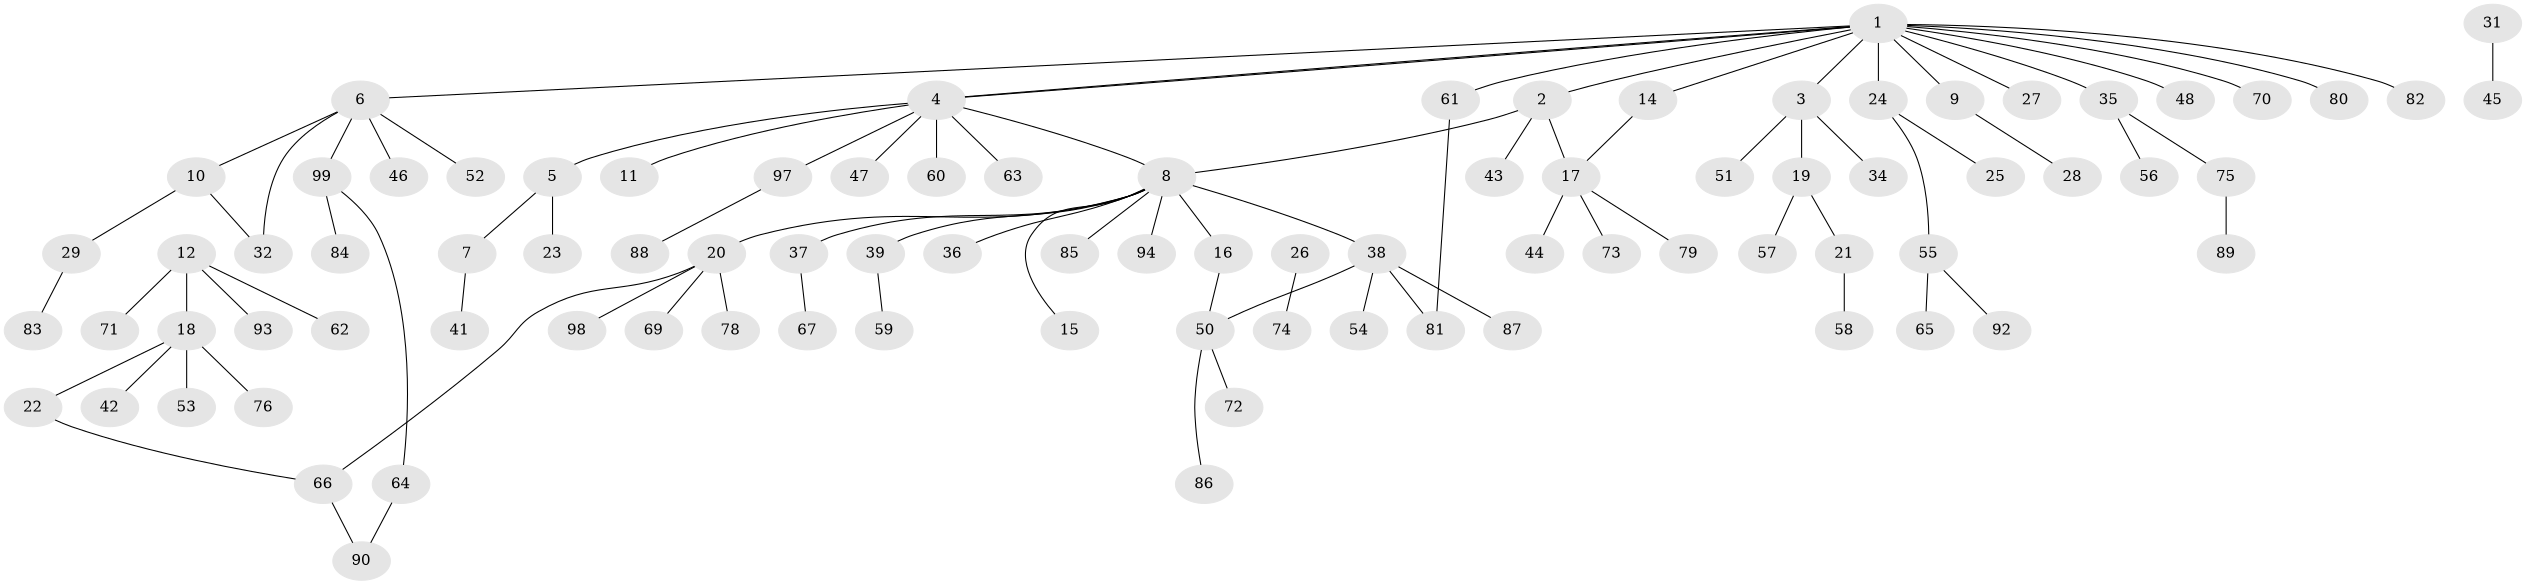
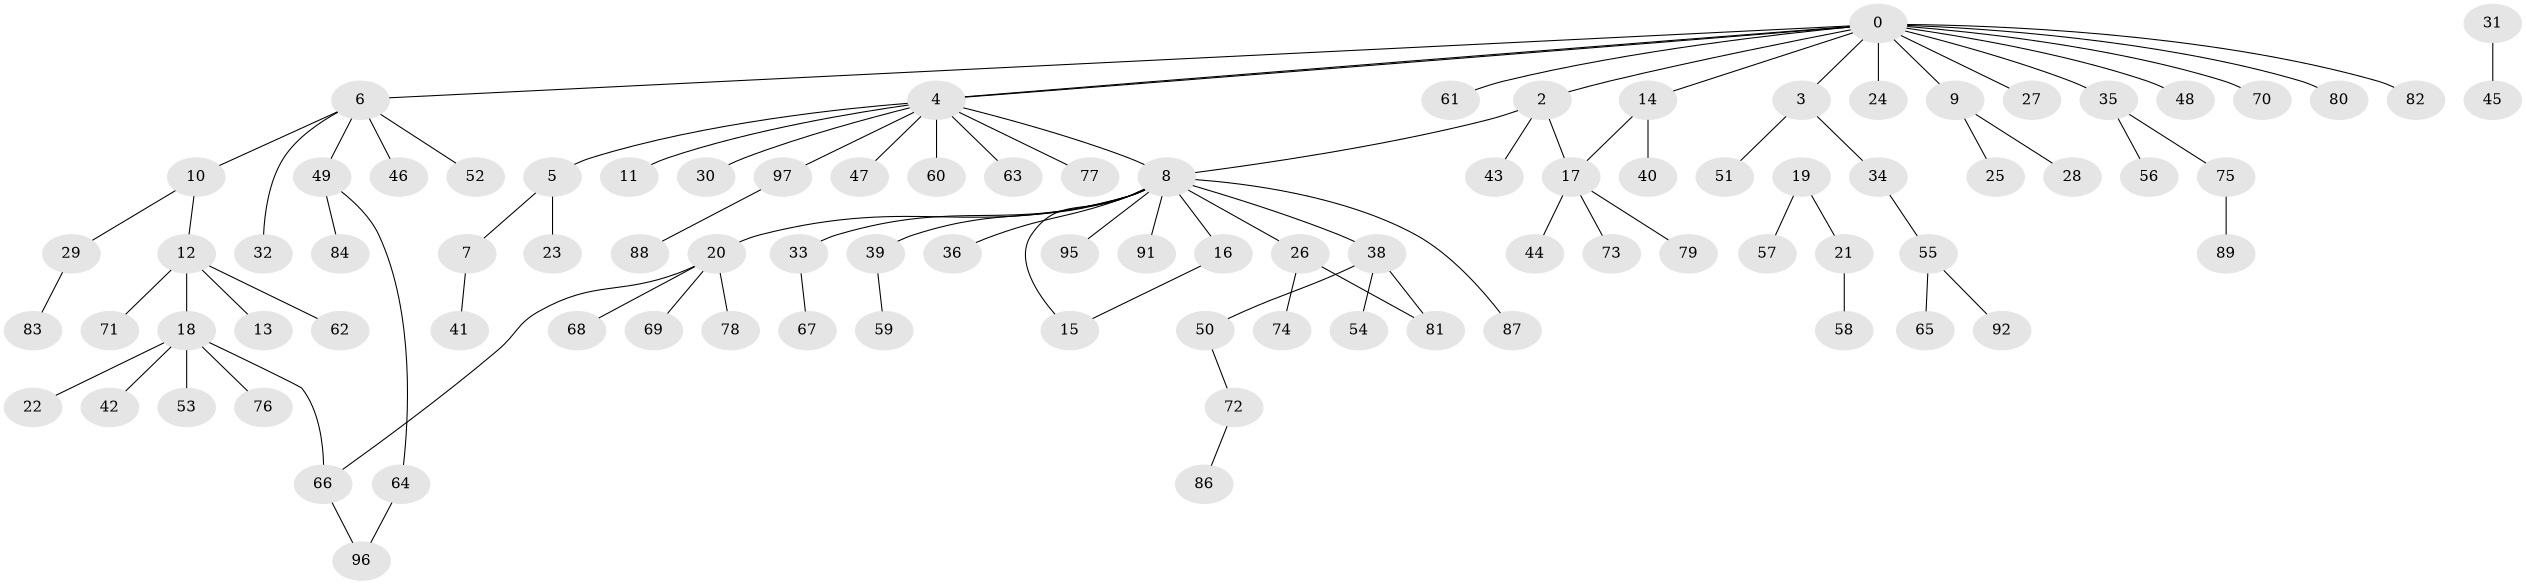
  graph {
    node [color=gray90 style=filled]
-   1
+   1 [label=0]
    2
    3
    4
    6
    9
    14
    24
    27
    35
    48
    61
    70
    80
    82
    8
    17
    43
    19
    34
    51
    5
    11
+   30
    n25 [label=97]
    47
    60
    63
+   77
    10
    32
    46
-   49 [label=99]
+   49
    52
    28
+   40
    25
    55
    56
    75
    81
    15
    16
    20
    26
-   33 [label=37]
+   33
    36
    38
    39
-   85
+   85 [label=95]
    87
-   91 [label=94]
+   91
    44
    73
    79
    21
    57
    7
    23
    88
    41
    12
    29
    64
    84
    50
    66
-   68 [label=98]
+   68
    69
    78
    74
    67
    54
    59
-   13 [label=93]
+   13
    18
    62
    71
    83
    22
    42
    53
    76
    72
    86
    58
    31
    45
-   90
+   90 [label=96]
    65
    92
    89
    1 -- 2
    1 -- 3
    1 -- 4
    1 -- 4
    1 -- 6
    1 -- 9
    1 -- 14
    1 -- 24
    1 -- 27
    1 -- 35
    1 -- 48
    1 -- 61
    1 -- 70
    1 -- 80
    1 -- 82
    2 -- 8
    2 -- 17
    2 -- 43
-   3 -- 19
    3 -- 34
    3 -- 51
    4 -- 8
    4 -- 5
    4 -- 11
+   4 -- 30
    4 -- n25
    4 -- 47
    4 -- 60
    4 -- 63
+   4 -- 77
    6 -- 10
    6 -- 32
    6 -- 46
    6 -- 49
    6 -- 52
    9 -- 28
    14 -- 17
-   24 -- 25
-   24 -- 55
+   14 -- 40
+   9 -- 25
+   34 -- 55
    35 -- 56
    35 -- 75
-   61 -- 81
+   26 -- 81
    8 -- 15
    8 -- 16
    8 -- 20
+   8 -- 26
    8 -- 33
    8 -- 36
    8 -- 38
    8 -- 39
    8 -- 85
-   38 -- 87
+   8 -- 87
    8 -- 91
    17 -- 44
    17 -- 73
    17 -- 79
    19 -- 21
    19 -- 57
    5 -- 7
    5 -- 23
    n25 -- 88
-   10 -- 32
+   10 -- 12
    10 -- 29
    49 -- 64
    49 -- 84
    55 -- 65
    55 -- 92
    75 -- 89
-   16 -- 50
+   16 -- 15
    20 -- 66
    20 -- 68
    20 -- 69
    20 -- 78
    26 -- 74
    33 -- 67
    38 -- 81
    38 -- 50
    38 -- 54
    39 -- 59
    21 -- 58
    7 -- 41
    12 -- 13
    12 -- 18
    12 -- 62
    12 -- 71
    29 -- 83
    64 -- 90
    50 -- 72
-   50 -- 86
+   72 -- 86
    66 -- 90
    18 -- 22
    18 -- 42
    18 -- 53
    18 -- 76
-   22 -- 66
+   18 -- 66
    31 -- 45
  }
